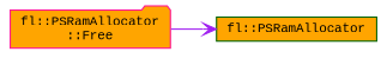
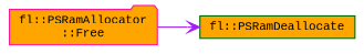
  digraph {
    rankdir=LR
    fontname="Liberation Mono"
    node [fillcolor=orange fontname="Liberation Mono" fontsize=10 style=filled]
    n1 [color=deeppink fontcolor=black height=0.2 label="fl::PSRamAllocator\l::Free" shape=folder width=0.4]
-   n2 [color=darkgreen height=0.2 label="fl::PSRamAllocator" shape=box width=0.4]
+   n2 [color=darkgreen height=0.2 label="fl::PSRamDeallocate" shape=box width=0.4]
    n1 -> n2 [color=purple fontname="Liberation Mono" fontsize=10 labelfontname=Helvetica labelfontsize=10 style=solid arrowhead=vee]
  }
